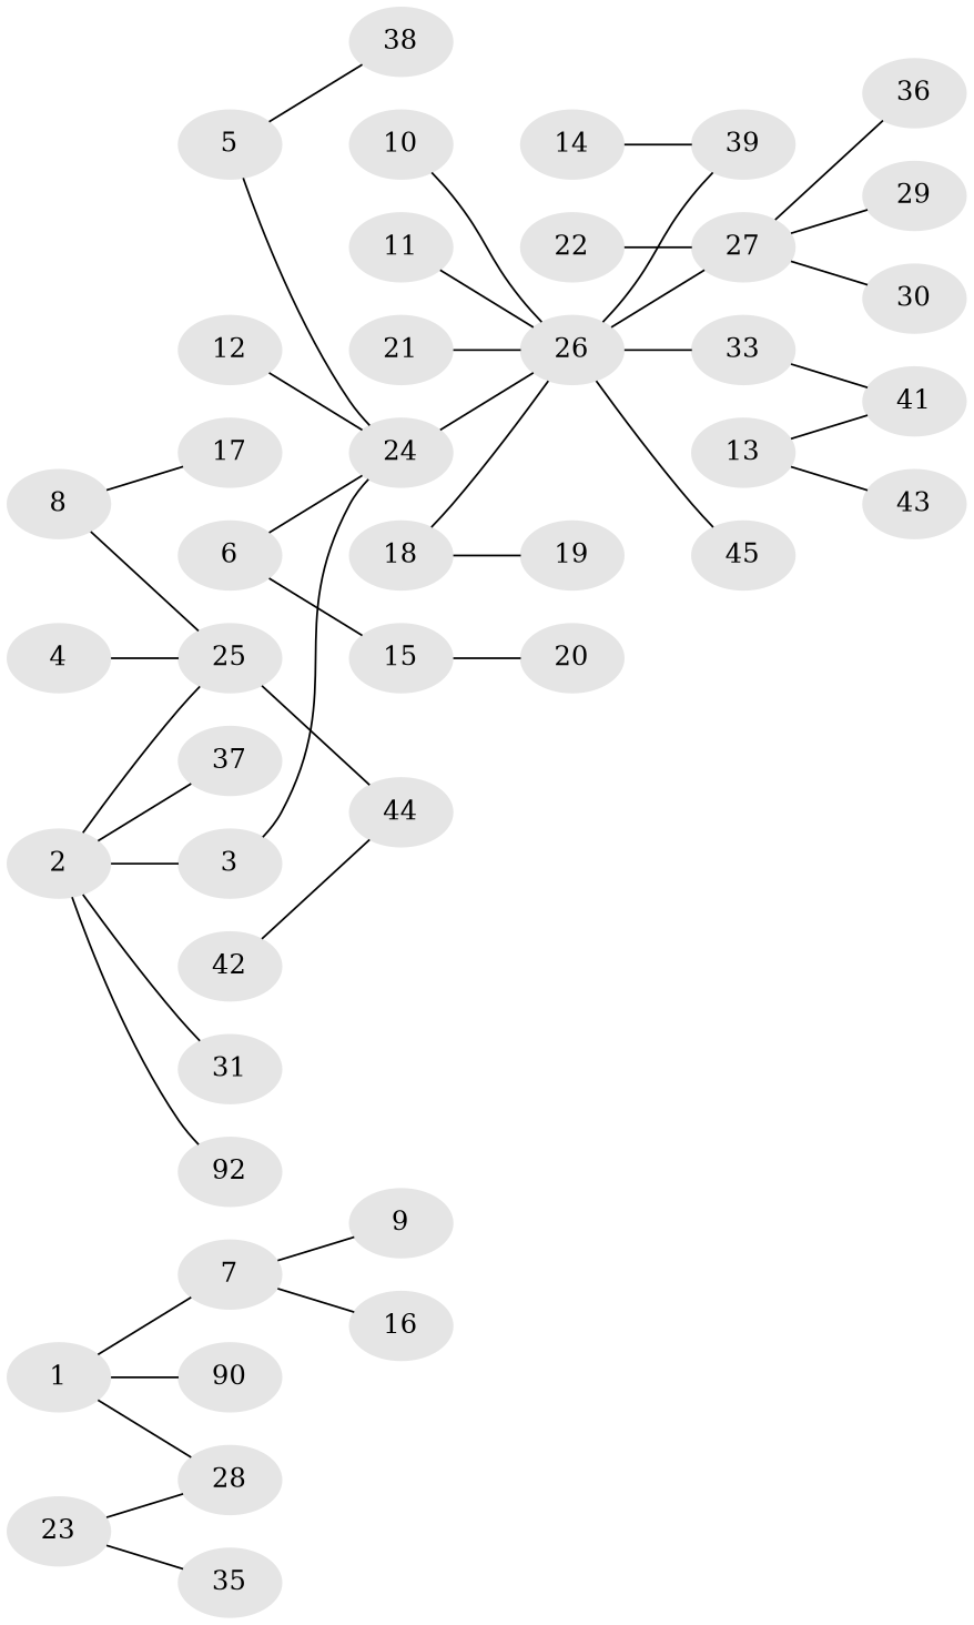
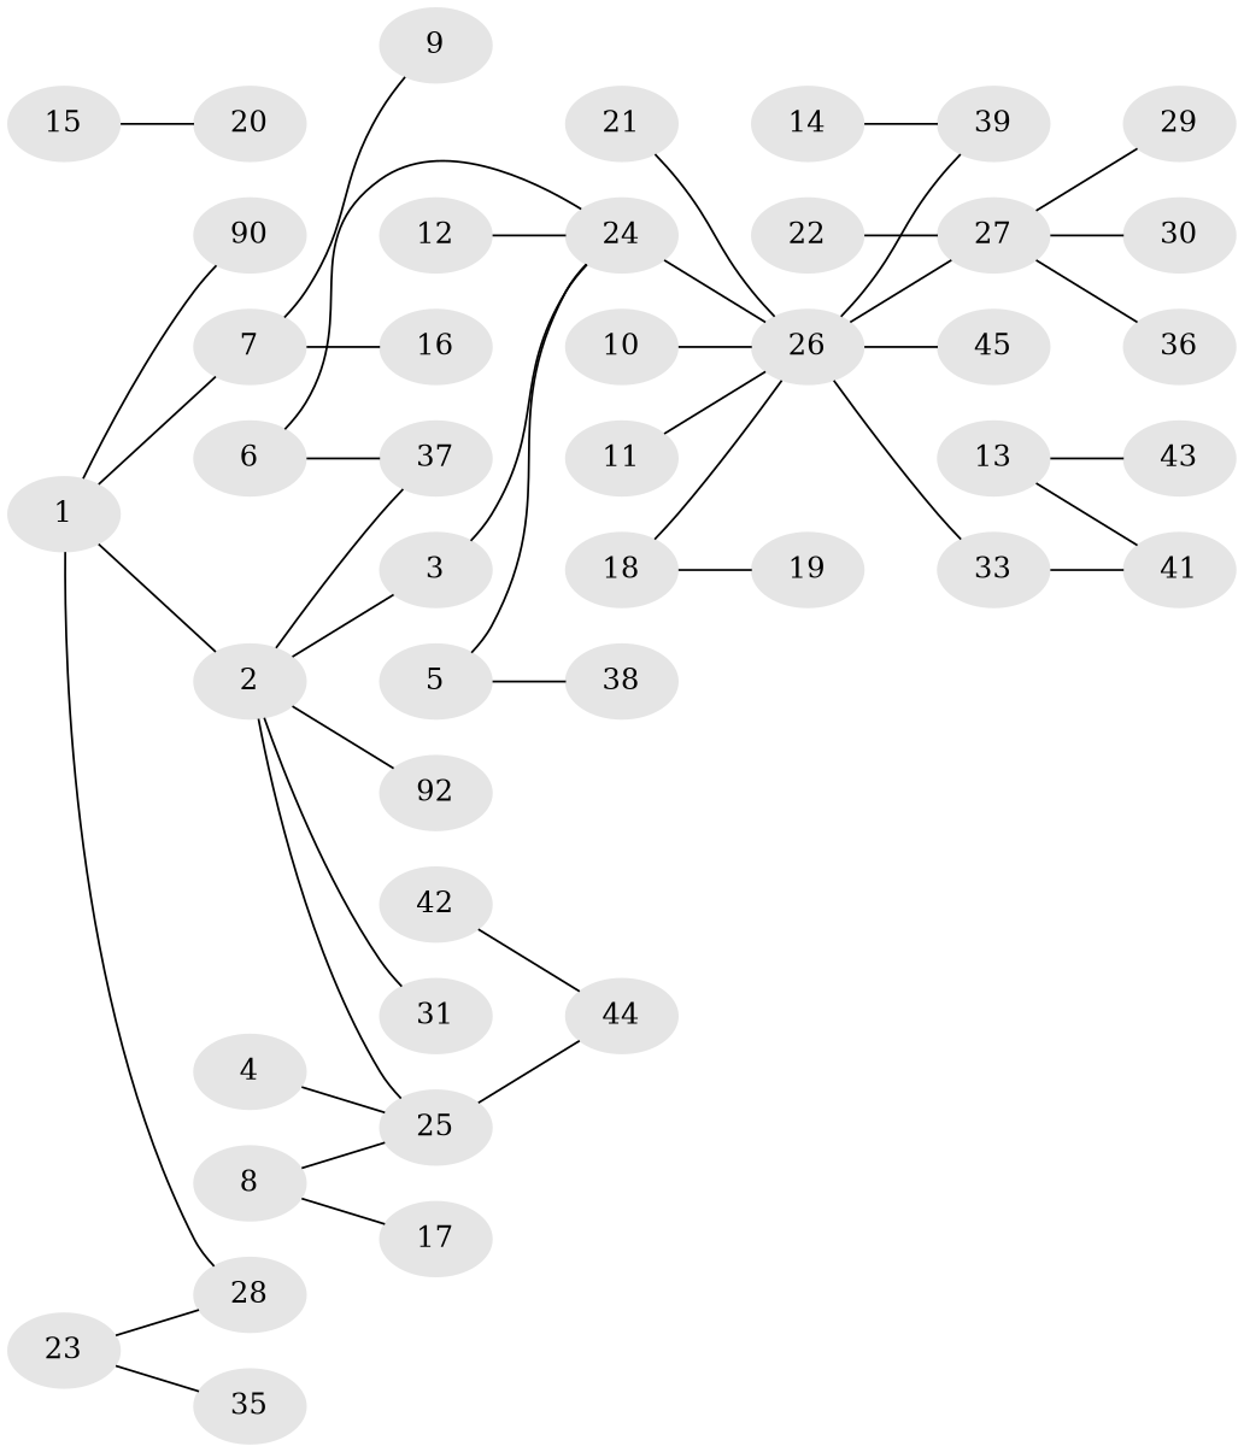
  graph {
    rankdir=LR
    node [color=gray90 style=filled]
    edge [weight=1.0]
    1
    2
    7
    28
    n5 [label=90]
    3
    25
    31
    n9 [label=92]
    37
    9
    16
    24
    44
    26
    4
    5
    38
    6
    15
    20
    8
    17
    10
    39
    27
    33
    45
    11
    12
    13
    41
    43
    14
    18
    19
    21
    22
    29
    30
    36
    23
    35
    42
+   1 -- 2
    1 -- 7
    1 -- 28
    1 -- n5
    2 -- 3
    2 -- 25
    2 -- 31
    2 -- n9
    2 -- 37
    7 -- 9
    7 -- 16
    3 -- 24
    25 -- 44
    24 -- 26
    26 -- 39
    26 -- 27
    26 -- 33
    26 -- 45
    4 -- 25
    5 -- 24
    5 -- 38
    6 -- 24
-   6 -- 15
+   6 -- 37
    15 -- 20
    8 -- 25
    8 -- 17
    10 -- 26
    27 -- 29
    27 -- 30
    27 -- 36
    33 -- 41
    11 -- 26
    12 -- 24
    13 -- 41
    13 -- 43
    14 -- 39
    18 -- 26
    18 -- 19
    21 -- 26
    22 -- 27
    23 -- 28
    23 -- 35
    42 -- 44
  }
